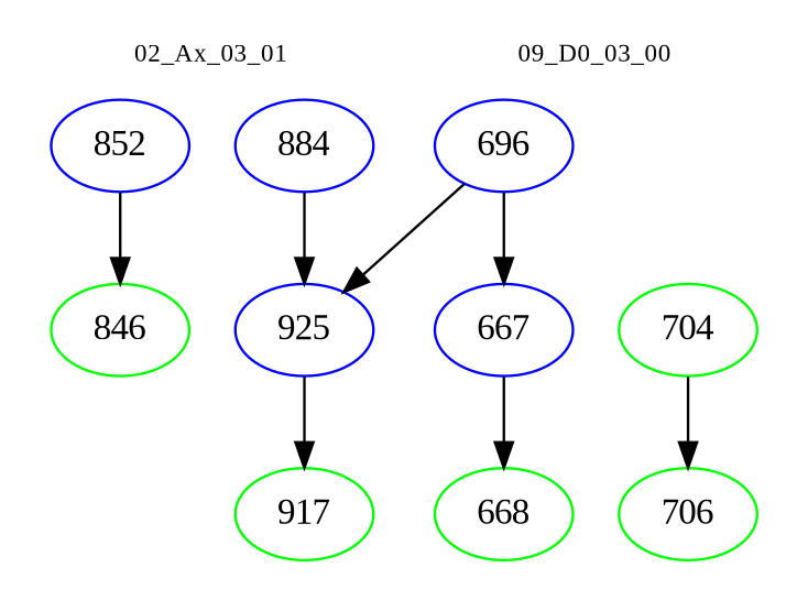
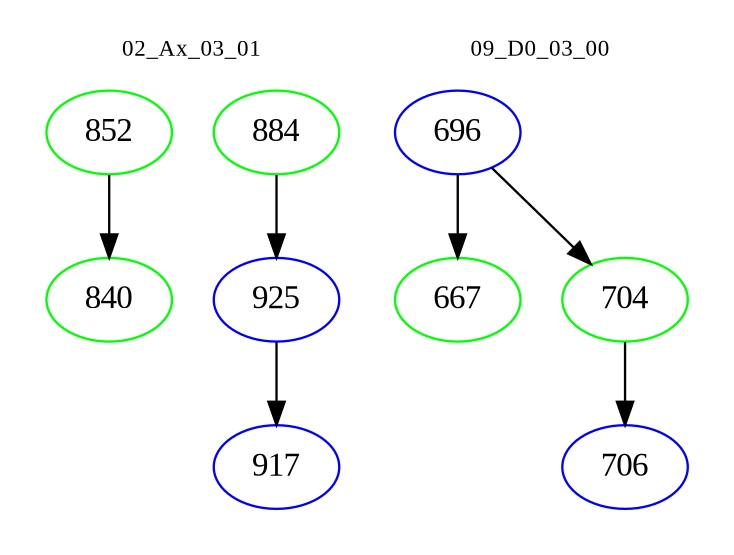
  digraph {
    fontname="Liberation Serif"
    node [color=blue fontname="Liberation Serif"]
    edge [color=black fontname="Liberation Serif"]
-   n1 [label=884]
+   n1 [color=green label=884]
    n2 [label=925]
-   n3 [label=852]
-   n4 [color=green label=917]
-   n5 [color=green label=846]
+   n3 [color=green label=852]
+   n4 [label=917]
+   n5 [color=green label=840]
    n6 [label=696]
-   n7 [label=667]
+   n7 [color=green label=667]
    n8 [color=green label=704]
-   n9 [color=green label=668]
-   n10 [color=green label=706]
+   n10 [label=706]
    subgraph cluster_1 {
      color=white
      fontsize=10
      label="02_Ax_03_01"
      n1
      n2
      n3
      n4
      n5
    }
    subgraph cluster_2 {
      color=white
      fontsize=10
      label="09_D0_03_00"
      n6
      n7
      n8
-     n9
      n10
    }
    n1 -> n2
    n2 -> n4
    n3 -> n5
    n6 -> n7
-   n6 -> n2
-   n7 -> n9
+   n6 -> n8
    n8 -> n10
  }
